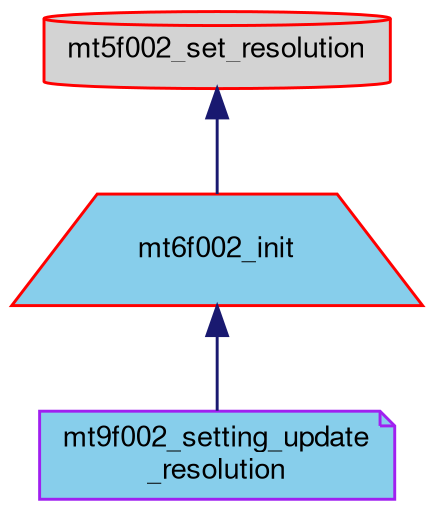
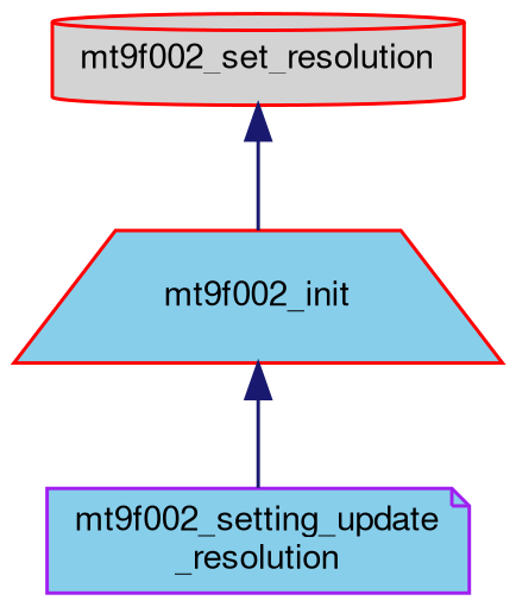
  digraph {
    rankdir=TB
    node [color=red fillcolor=skyblue fontname=FreeSans fontsize=10 style=filled]
    edge [color=midnightblue dir=back fontname=FreeSans fontsize=10 labelfontname=FreeSans labelfontsize=10 style=solid]
-   n1 [fillcolor=lightgrey fontcolor=black height=0.2 label=mt5f002_set_resolution shape=cylinder width=0.4]
-   n2 [height=0.2 label=mt6f002_init shape=trapezium width=0.4]
+   n1 [fillcolor=lightgrey fontcolor=black height=0.2 label=mt9f002_set_resolution shape=cylinder width=0.4]
+   n2 [height=0.2 label=mt9f002_init shape=trapezium width=0.4]
    n3 [color=purple height=0.2 label="mt9f002_setting_update\l_resolution" shape=note width=0.4]
    n1 -> n2
    n2 -> n3
  }
